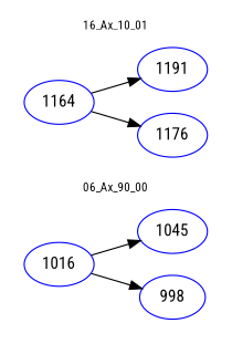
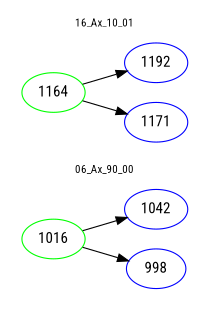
  digraph {
    fontname="Roboto Condensed"
    rankdir=LR
    node [color=blue fontname="Roboto Condensed"]
    edge [color=black fontname="Roboto Condensed"]
-   n1 [label=1016]
+   n1 [color=green label=1016]
    n2 [label=998]
-   n3 [label=1045]
-   n4 [label=1164]
-   n5 [label=1176]
-   n6 [label=1191]
+   n3 [label=1042]
+   n4 [color=green label=1164]
+   n5 [label=1171]
+   n6 [label=1192]
    subgraph cluster_1 {
      color=white
      fontsize=10
      label="06_Ax_90_00"
      n1
      n2
      n3
    }
    subgraph cluster_2 {
      color=white
      fontsize=10
      label="16_Ax_10_01"
      n4
      n5
      n6
    }
    n1 -> n2
    n1 -> n3
    n4 -> n5
    n4 -> n6
  }
